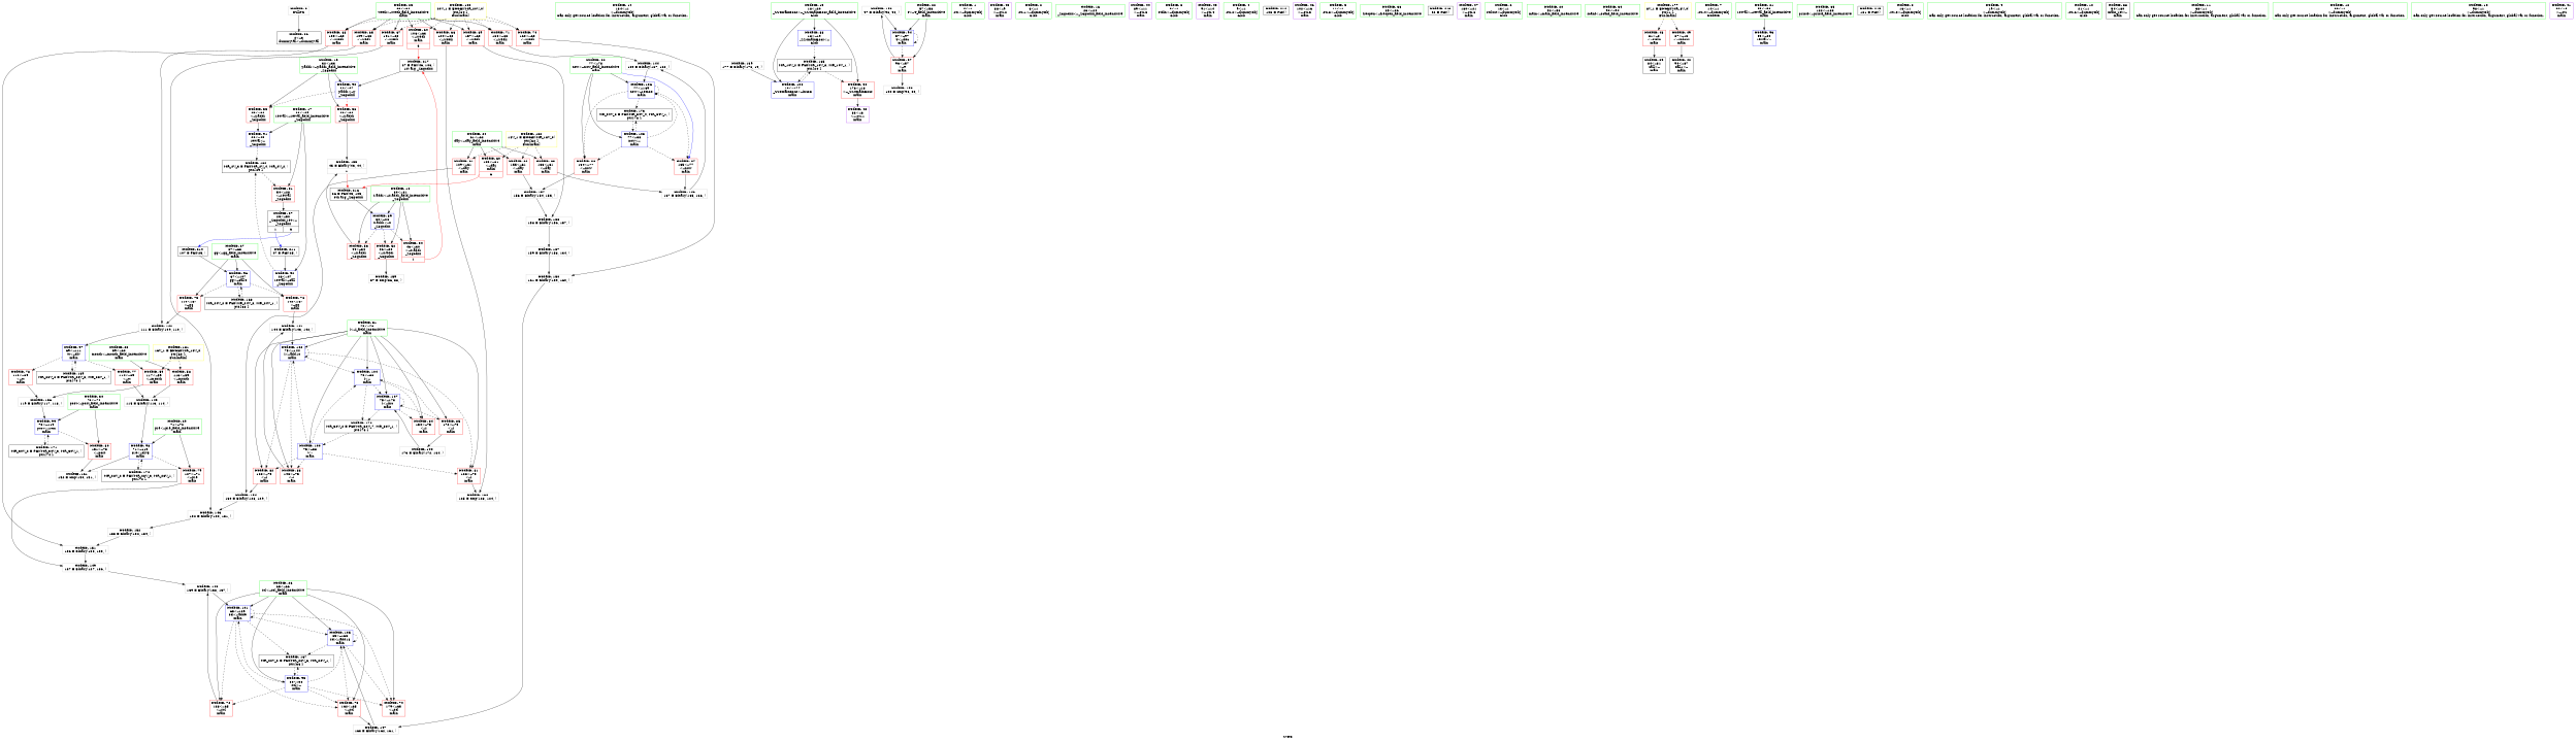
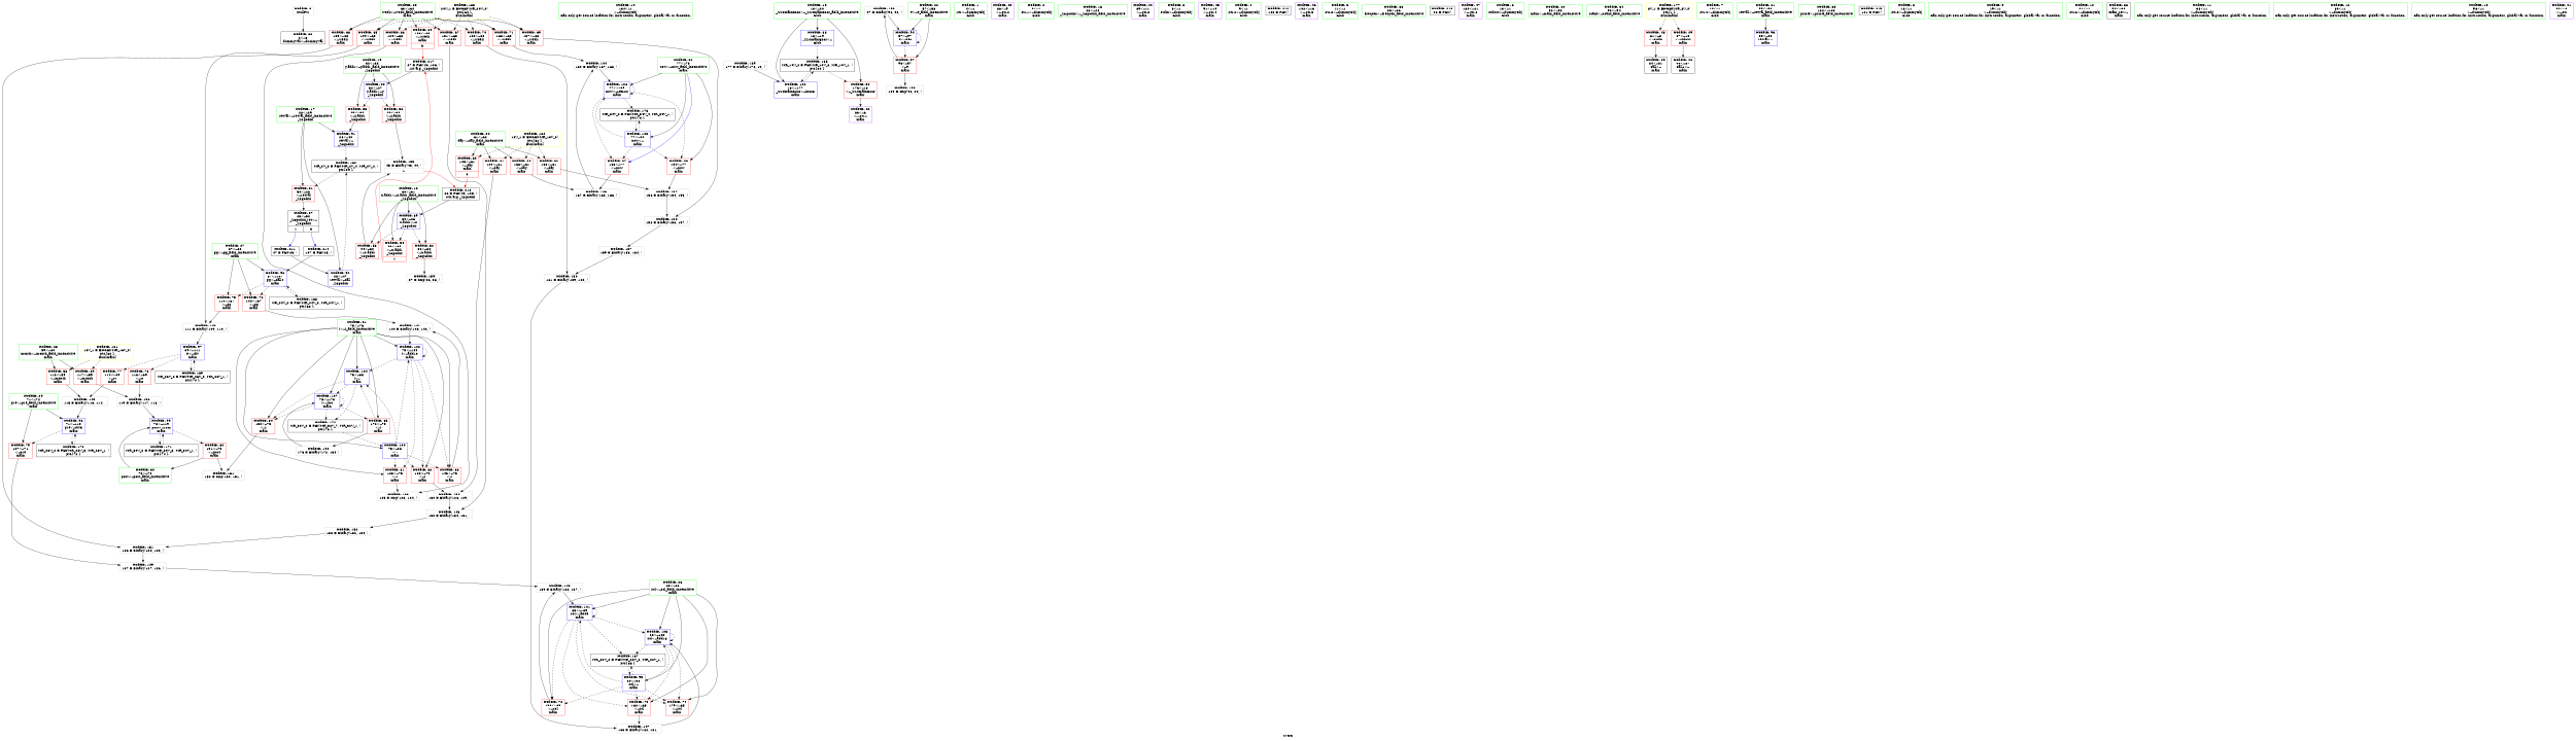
  digraph {
    label=SVFG
    node [color=red shape=record]
    edge [style=solid]
    n1 [color=grey label="{NodeID: 0\nNullPtr}"]
    n2 [color=black label="{NodeID: 36\n2\<--3\ndummyVal\<--dummyVal\n}"]
    n3 [color=blue label="{NodeID: 97\n69\<--111\ntt\<--div\nmain\n}"]
    n4 [label="{NodeID: 77\n114\<--69\n\<--tt\nmain\n}"]
    n5 [label="{NodeID: 78\n118\<--69\n\<--tt\nmain\n}"]
    n6 [color=black label="{NodeID: 169\nMR_26V_2 = PHI(MR_26V_3, MR_26V_1, )\npts\{70 \}\n}"]
    n7 [color=grey label="{NodeID: 145\n115 = Binary(113, 114, )\n}"]
    n8 [color=grey label="{NodeID: 156\n119 = Binary(117, 118, )\n}"]
    n9 [color=blue label="{NodeID: 98\n71\<--115\npre\<--div5\nmain\n}"]
    n10 [color=blue label="{NodeID: 99\n73\<--119\npost\<--rem\nmain\n}"]
    n11 [color=green label="{NodeID: 14\n134\<--1\n\<--dummyObj\nCan only get source location for instruction, argument, global var or function.}"]
    n12 [color=purple label="{NodeID: 42\n83\<--6\n\<--.str.1\nmain\n}"]
    n13 [color=grey label="{NodeID: 139\n177 = Binary(176, 19, )\n}"]
    n14 [color=blue label="{NodeID: 108\n18\<--177\n_ZZ4mainE2cs\<--inc23\nmain\n}"]
    n15 [color=black label="{NodeID: 165\nMR_10V_2 = PHI(MR_10V_3, MR_10V_1, )\npts\{20 \}\n}"]
    n16 [label="{NodeID: 50\n176\<--18\n\<--_ZZ4mainE2cs\nmain\n}"]
    n17 [label="{NodeID: 56\n43\<--32\n\<--y.addr\n_Z3gcdxx\n}"]
    n18 [color=grey label="{NodeID: 155\n45 = Binary(43, 44, )\n|{<s0>1}}"]
    n19 [color=black label="{NodeID: 216\n26 = PHI(45, 105, )\n0th arg _Z3gcdxx }"]
    n20 [color=blue label="{NodeID: 89\n30\<--26\nx.addr\<--x\n_Z3gcdxx\n}"]
    n21 [color=grey label="{NodeID: 153\n97 = Binary(96, 98, )\n}"]
    n22 [color=blue label="{NodeID: 94\n57\<--97\nT\<--dec\nmain\n}"]
    n23 [label="{NodeID: 57\n96\<--57\n\<--T\nmain\n}"]
    n24 [color=grey label="{NodeID: 158\n100 = cmp(96, 80, )\n}"]
    n25 [label="{NodeID: 70\n160\<--63\n\<--week\nmain\n}"]
    n26 [color=grey label="{NodeID: 150\n161 = Binary(159, 160, )\n}"]
    n27 [color=grey label="{NodeID: 147\n163 = Binary(162, 161, )\n}"]
    n28 [color=blue label="{NodeID: 105\n65\<--163\nsol\<--add18\nmain\n}"]
    n29 [color=black label="{NodeID: 167\nMR_22V_2 = PHI(MR_22V_6, MR_22V_1, )\npts\{66 \}\n}"]
    n30 [color=blue label="{NodeID: 95\n65\<--38\nsol\<--\nmain\n}"]
    n31 [label="{NodeID: 72\n138\<--65\n\<--sol\nmain\n}"]
    n32 [label="{NodeID: 73\n162\<--65\n\<--sol\nmain\n}"]
    n33 [color=blue label="{NodeID: 101\n65\<--139\nsol\<--add9\nmain\n}"]
    n34 [label="{NodeID: 74\n179\<--65\n\<--sol\nmain\n}"]
    n35 [color=grey label="{NodeID: 148\n139 = Binary(138, 137, )\n}"]
    n36 [label="{NodeID: 84\n150\<--75\n\<--i\nmain\n}"]
    n37 [color=grey label="{NodeID: 161\n152 = cmp(150, 151, )\n}"]
    n38 [color=green label="{NodeID: 1\n4\<--1\n.str\<--dummyObj\nGlob }"]
    n39 [color=yellow label="{NodeID: 181\n16V_1 = ENCHI(MR_16V_0)\npts\{60 \}\nFun[main]}" style=double]
    n40 [label="{NodeID: 58\n113\<--59\n\<--month\nmain\n}"]
    n41 [label="{NodeID: 59\n117\<--59\n\<--month\nmain\n}"]
    n42 [label="{NodeID: 79\n127\<--71\n\<--pre\nmain\n}"]
    n43 [color=black label="{NodeID: 170\nMR_28V_2 = PHI(MR_28V_3, MR_28V_1, )\npts\{72 \}\n}"]
    n44 [color=grey label="{NodeID: 149\n137 = Binary(127, 136, )\n}"]
    n45 [color=green label="{NodeID: 15\n18\<--20\n_ZZ4mainE2cs\<--_ZZ4mainE2cs_field_insensitive\nGlob }"]
    n46 [color=blue label="{NodeID: 88\n18\<--19\n_ZZ4mainE2cs\<--\nGlob }"]
    n47 [color=green label="{NodeID: 29\n71\<--72\npre\<--pre_field_insensitive\nmain\n}"]
    n48 [color=purple label="{NodeID: 43\n88\<--9\n\<--.str.2\nmain\n}"]
    n49 [color=grey label="{NodeID: 140\n173 = Binary(172, 134, )\n}"]
    n50 [color=blue label="{NodeID: 107\n75\<--173\ni\<--inc\nmain\n}"]
    n51 [label="{NodeID: 85\n172\<--75\n\<--i\nmain\n}"]
    n52 [color=black label="{NodeID: 172\nMR_32V_2 = PHI(MR_32V_7, MR_32V_1, )\npts\{76 \}\n}"]
    n53 [color=blue label="{NodeID: 104\n75\<--38\ni\<--\nmain\n}"]
    n54 [color=blue label="{NodeID: 100\n75\<--38\ni\<--\nmain\n}"]
    n55 [color=grey label="{NodeID: 154\n130 = Binary(128, 129, )\n}"]
    n56 [color=grey label="{NodeID: 143\n132 = Binary(130, 131, )\n}"]
    n57 [color=grey label="{NodeID: 152\n133 = Binary(132, 134, )\n}"]
    n58 [color=grey label="{NodeID: 151\n136 = Binary(133, 135, )\n}"]
    n59 [label="{NodeID: 71\n168\<--63\n\<--week\nmain\n}"]
    n60 [color=grey label="{NodeID: 144\n169 = Binary(167, 168, )\n}"]
    n61 [color=blue label="{NodeID: 106\n77\<--169\nnow\<--rem20\nmain\n}"]
    n62 [label="{NodeID: 86\n154\<--77\n\<--now\nmain\n}"]
    n63 [label="{NodeID: 87\n165\<--77\n\<--now\nmain\n}"]
    n64 [color=black label="{NodeID: 173\nMR_34V_2 = PHI(MR_34V_4, MR_34V_1, )\npts\{78 \}\n}"]
    n65 [color=black label="{NodeID: 168\nMR_24V_2 = PHI(MR_24V_3, MR_24V_1, )\npts\{68 \}\n}"]
    n66 [color=blue label="{NodeID: 96\n67\<--107\ngg\<--call4\nmain\n}"]
    n67 [label="{NodeID: 75\n110\<--67\n\<--gg\nmain\n}"]
    n68 [label="{NodeID: 76\n142\<--67\n\<--gg\nmain\n}"]
    n69 [color=grey label="{NodeID: 142\n111 = Binary(109, 110, )\n}"]
    n70 [color=grey label="{NodeID: 141\n144 = Binary(143, 142, )\n}"]
    n71 [color=green label="{NodeID: 2\n6\<--1\n.str.1\<--dummyObj\nGlob }"]
    n72 [color=yellow label="{NodeID: 182\n18V_1 = ENCHI(MR_18V_0)\npts\{62 \}\nFun[main]}" style=double]
    n73 [label="{NodeID: 60\n105\<--61\n\<--day\nmain\n|{<s0>6}}"]
    n74 [label="{NodeID: 61\n129\<--61\n\<--day\nmain\n}"]
    n75 [label="{NodeID: 62\n155\<--61\n\<--day\nmain\n}"]
    n76 [label="{NodeID: 63\n166\<--61\n\<--day\nmain\n}"]
    n77 [color=grey label="{NodeID: 157\n156 = Binary(154, 155, )\n}"]
    n78 [color=grey label="{NodeID: 146\n167 = Binary(165, 166, )\n}"]
    n79 [color=grey label="{NodeID: 138\n158 = Binary(156, 157, )\n}"]
    n80 [label="{NodeID: 80\n151\<--73\n\<--post\nmain\n}"]
    n81 [color=black label="{NodeID: 171\nMR_30V_2 = PHI(MR_30V_3, MR_30V_1, )\npts\{74 \}\n}"]
    n82 [color=green label="{NodeID: 16\n23\<--24\n_Z3gcdxx\<--_Z3gcdxx_field_insensitive\n}"]
    n83 [color=green label="{NodeID: 30\n73\<--74\npost\<--post_field_insensitive\nmain\n}"]
    n84 [color=purple label="{NodeID: 44\n89\<--11\n\<--.str.3\nmain\n}"]
    n85 [color=blue label="{NodeID: 102\n75\<--144\ni\<--add10\nmain\n}"]
    n86 [label="{NodeID: 81\n123\<--75\n\<--i\nmain\n}"]
    n87 [label="{NodeID: 82\n128\<--75\n\<--i\nmain\n}"]
    n88 [label="{NodeID: 83\n143\<--75\n\<--i\nmain\n}"]
    n89 [color=grey label="{NodeID: 160\n125 = cmp(123, 124, )\n}"]
    n90 [label="{NodeID: 52\n36\<--30\n\<--x.addr\n_Z3gcdxx\n}"]
    n91 [label="{NodeID: 53\n44\<--30\n\<--x.addr\n_Z3gcdxx\n}"]
    n92 [label="{NodeID: 54\n46\<--30\n\<--x.addr\n_Z3gcdxx\n|{<s0>1}}"]
    n93 [color=grey label="{NodeID: 137\n159 = Binary(158, 134, )\n}"]
    n94 [color=green label="{NodeID: 3\n8\<--1\nstdin\<--dummyObj\nGlob }"]
    n95 [color=yellow label="{NodeID: 183\n20V_1 = ENCHI(MR_20V_0)\npts\{64 \}\nFun[main]}" style=double]
    n96 [label="{NodeID: 64\n106\<--63\n\<--week\nmain\n|{<s0>6}}"]
    n97 [label="{NodeID: 65\n109\<--63\n\<--week\nmain\n}"]
    n98 [label="{NodeID: 66\n124\<--63\n\<--week\nmain\n}"]
    n99 [label="{NodeID: 67\n131\<--63\n\<--week\nmain\n}"]
    n100 [label="{NodeID: 68\n135\<--63\n\<--week\nmain\n}"]
    n101 [label="{NodeID: 69\n157\<--63\n\<--week\nmain\n}"]
    n102 [color=black label="{NodeID: 217\n27 = PHI(46, 106, )\n1st arg _Z3gcdxx }"]
    n103 [color=blue label="{NodeID: 90\n32\<--27\ny.addr\<--y\n_Z3gcdxx\n}"]
    n104 [color=green label="{NodeID: 17\n28\<--29\nretval\<--retval_field_insensitive\n_Z3gcdxx\n}"]
    n105 [label="{NodeID: 51\n50\<--28\n\<--retval\n_Z3gcdxx\n}"]
    n106 [color=blue label="{NodeID: 91\n28\<--40\nretval\<--\n_Z3gcdxx\n}"]
    n107 [color=blue label="{NodeID: 92\n28\<--47\nretval\<--call\n_Z3gcdxx\n}"]
    n108 [color=black label="{NodeID: 37\n25\<--50\n_Z3gcdxx_ret\<--\n_Z3gcdxx\n|{<s0>1|<s1>6}}"]
    n109 [color=black label="{NodeID: 162\nMR_2V_3 = PHI(MR_2V_4, MR_2V_2, )\npts\{29 \}\n}"]
    n110 [color=black label="{NodeID: 211\n47 = PHI(25, )\n}"]
    n111 [color=black label="{NodeID: 214\n107 = PHI(25, )\n}"]
    n112 [color=green label="{NodeID: 31\n75\<--76\ni\<--i_field_insensitive\nmain\n}"]
    n113 [color=purple label="{NodeID: 45\n91\<--14\n\<--.str.4\nmain\n}"]
    n114 [color=green label="{NodeID: 4\n9\<--1\n.str.2\<--dummyObj\nGlob }"]
    n115 [color=green label="{NodeID: 18\n30\<--31\nx.addr\<--x.addr_field_insensitive\n_Z3gcdxx\n}"]
    n116 [color=grey label="{NodeID: 159\n37 = cmp(36, 38, )\n}"]
    n117 [color=green label="{NodeID: 32\n77\<--78\nnow\<--now_field_insensitive\nmain\n}"]
    n118 [color=blue label="{NodeID: 103\n77\<--38\nnow\<--\nmain\n}"]
    n119 [color=black label="{NodeID: 212\n103 = PHI()\n}"]
    n120 [color=purple label="{NodeID: 46\n102\<--16\n\<--.str.5\nmain\n}"]
    n121 [color=green label="{NodeID: 5\n11\<--1\n.str.3\<--dummyObj\nGlob }"]
    n122 [color=green label="{NodeID: 19\n32\<--33\ny.addr\<--y.addr_field_insensitive\n_Z3gcdxx\n}"]
    n123 [label="{NodeID: 55\n40\<--32\n\<--y.addr\n_Z3gcdxx\n}"]
    n124 [color=green label="{NodeID: 33\n85\<--86\nfreopen\<--freopen_field_insensitive\n}"]
    n125 [color=black label="{NodeID: 213\n92 = PHI()\n}"]
    n126 [color=purple label="{NodeID: 47\n180\<--21\n\<--.str.6\nmain\n}"]
    n127 [color=green label="{NodeID: 6\n13\<--1\nstdout\<--dummyObj\nGlob }"]
    n128 [color=green label="{NodeID: 20\n52\<--53\nmain\<--main_field_insensitive\n}"]
    n129 [color=green label="{NodeID: 34\n93\<--94\nscanf\<--scanf_field_insensitive\n}"]
    n130 [label="{NodeID: 48\n81\<--8\n\<--stdin\nmain\n}"]
    n131 [color=black label="{NodeID: 39\n84\<--81\ncall\<--\nmain\n}"]
-   n132 [color=green label="{NodeID: 7\n14\<--1\n.str.4\<--dummyObj\nNodeID }"]
+   n132 [color=green label="{NodeID: 7\n14\<--1\n.str.4\<--dummyObj\nGlob }"]
    n133 [color=green label="{NodeID: 21\n55\<--56\nretval\<--retval_field_insensitive\nmain\n}"]
    n134 [color=blue label="{NodeID: 93\n55\<--80\nretval\<--\nmain\n}"]
    n135 [color=green label="{NodeID: 35\n182\<--183\nprintf\<--printf_field_insensitive\n}"]
    n136 [color=black label="{NodeID: 215\n181 = PHI()\n}"]
    n137 [label="{NodeID: 49\n87\<--13\n\<--stdout\nmain\n}"]
    n138 [color=black label="{NodeID: 40\n90\<--87\ncall1\<--\nmain\n}"]
    n139 [color=green label="{NodeID: 8\n16\<--1\n.str.5\<--dummyObj\nGlob }"]
    n140 [color=green label="{NodeID: 22\n57\<--58\nT\<--T_field_insensitive\nmain\n}"]
    n141 [color=green label="{NodeID: 9\n19\<--1\n\<--dummyObj\nCan only get source location for instruction, argument, global var or function.}"]
    n142 [color=green label="{NodeID: 23\n59\<--60\nmonth\<--month_field_insensitive\nmain\n}"]
    n143 [color=green label="{NodeID: 10\n21\<--1\n.str.6\<--dummyObj\nGlob }"]
    n144 [color=green label="{NodeID: 24\n61\<--62\nday\<--day_field_insensitive\nmain\n}"]
    n145 [color=black label="{NodeID: 38\n54\<--80\nmain_ret\<--\nmain\n}"]
    n146 [color=yellow label="{NodeID: 177\n8V_1 = ENCHI(MR_8V_0)\npts\{1 \}\nFun[main]}" style=double]
    n147 [color=green label="{NodeID: 11\n38\<--1\n\<--dummyObj\nCan only get source location for instruction, argument, global var or function.}"]
    n148 [color=green label="{NodeID: 25\n63\<--64\nweek\<--week_field_insensitive\nmain\n}"]
    n149 [color=green label="{NodeID: 12\n80\<--1\n\<--dummyObj\nCan only get source location for instruction, argument, global var or function.}"]
    n150 [color=green label="{NodeID: 26\n65\<--66\nsol\<--sol_field_insensitive\nmain\n}"]
    n151 [color=green label="{NodeID: 13\n98\<--1\n\<--dummyObj\nCan only get source location for instruction, argument, global var or function.}"]
    n152 [color=green label="{NodeID: 27\n67\<--68\ngg\<--gg_field_insensitive\nmain\n}"]
    n153 [color=purple label="{NodeID: 41\n82\<--4\n\<--.str\nmain\n}"]
    n1 -> n2
    n3 -> n4 [style=dashed]
    n3 -> n5 [style=dashed]
    n3 -> n6 [style=dashed]
    n4 -> n7
    n5 -> n8
    n6 -> n3 [style=dashed]
    n7 -> n9
    n8 -> n10
    n9 -> n42 [style=dashed]
    n9 -> n43 [style=dashed]
    n10 -> n80 [style=dashed]
    n10 -> n81 [style=dashed]
    n13 -> n14
    n14 -> n15 [style=dashed]
    n15 -> n14 [style=dashed]
    n15 -> n16 [style=dashed]
    n16 -> n12
    n17 -> n18
    n18 -> n19 [color=red tailport=s0]
    n19 -> n20
    n20 -> n90 [style=dashed]
    n20 -> n91 [style=dashed]
    n20 -> n92 [style=dashed]
    n21 -> n22
    n22 -> n22 [style=dashed]
    n22 -> n23 [style=dashed]
    n23 -> n21
    n23 -> n24
    n25 -> n26
    n26 -> n27
    n27 -> n28
    n28 -> n28 [style=dashed]
    n28 -> n29 [style=dashed]
    n28 -> n32 [style=dashed]
    n28 -> n34 [style=dashed]
    n29 -> n30 [style=dashed]
    n30 -> n28 [style=dashed]
    n30 -> n29 [style=dashed]
    n30 -> n31 [style=dashed]
    n30 -> n32 [style=dashed]
    n30 -> n33 [style=dashed]
    n30 -> n34 [style=dashed]
    n31 -> n35
    n32 -> n27
    n33 -> n28 [style=dashed]
    n33 -> n29 [style=dashed]
    n33 -> n31 [style=dashed]
    n33 -> n32 [style=dashed]
    n33 -> n33 [style=dashed]
    n33 -> n34 [style=dashed]
    n35 -> n33
-   n9 -> n37
+   n36 -> n37
    n39 -> n40 [style=dashed]
    n39 -> n41 [style=dashed]
    n40 -> n7
    n41 -> n8
    n42 -> n44
    n43 -> n9 [style=dashed]
    n44 -> n35
    n45 -> n14
    n45 -> n16
    n45 -> n46
    n46 -> n15 [style=dashed]
    n47 -> n9
    n47 -> n42
    n49 -> n50
    n50 -> n36 [style=dashed]
    n50 -> n50 [style=dashed]
    n50 -> n51 [style=dashed]
    n50 -> n52 [style=dashed]
    n51 -> n49
    n51 -> n53 [style=dashed]
    n52 -> n54 [style=dashed]
    n53 -> n36 [style=dashed]
    n53 -> n50 [style=dashed]
    n53 -> n52 [style=dashed]
    n54 -> n53 [style=dashed]
    n54 -> n85 [style=dashed]
    n54 -> n86 [style=dashed]
    n54 -> n87 [style=dashed]
    n54 -> n88 [style=dashed]
    n55 -> n56
    n56 -> n57
    n57 -> n58
    n58 -> n44
    n59 -> n60
    n60 -> n61
    n61 -> n61 [style=dashed]
    n61 -> n62 [style=dashed]
    n61 -> n63 [style=dashed]
    n61 -> n64 [style=dashed]
    n62 -> n77
    n63 -> n78
    n64 -> n118 [style=dashed]
    n65 -> n66 [style=dashed]
    n66 -> n65 [style=dashed]
    n66 -> n67 [style=dashed]
    n66 -> n68 [style=dashed]
    n67 -> n69
    n68 -> n70
    n69 -> n3
    n70 -> n85
    n72 -> n73 [style=dashed]
    n72 -> n74 [style=dashed]
    n72 -> n75 [style=dashed]
    n72 -> n76 [style=dashed]
    n73 -> n19 [color=red tailport=s0]
    n74 -> n55
    n75 -> n77
    n76 -> n78
    n77 -> n79
    n78 -> n60
    n79 -> n93
    n80 -> n37
    n81 -> n10 [style=dashed]
    n83 -> n10
-   n83 -> n80
+   n80 -> n83
    n85 -> n53 [style=dashed]
    n85 -> n85 [style=dashed]
    n85 -> n86 [style=dashed]
    n85 -> n87 [style=dashed]
    n85 -> n88 [style=dashed]
    n86 -> n89
    n87 -> n55
    n88 -> n70
    n90 -> n116
    n91 -> n18
    n92 -> n102 [color=red tailport=s0]
    n93 -> n26
    n95 -> n25 [style=dashed]
    n95 -> n59 [style=dashed]
    n95 -> n96 [style=dashed]
    n95 -> n97 [style=dashed]
    n95 -> n98 [style=dashed]
    n95 -> n99 [style=dashed]
    n95 -> n100 [style=dashed]
    n95 -> n101 [style=dashed]
    n96 -> n102 [color=red tailport=s0]
    n97 -> n69
    n98 -> n89
    n99 -> n56
    n100 -> n58
    n101 -> n79
    n102 -> n103
-   n103 -> n17 [style=dashed color=red]
+   n103 -> n17 [style=dashed]
    n103 -> n123 [style=dashed]
    n104 -> n105
    n104 -> n106
    n104 -> n107
    n105 -> n108
    n106 -> n109 [style=dashed]
    n107 -> n109 [style=dashed]
    n108 -> n110 [color=blue tailport=s0]
    n108 -> n111 [color=blue tailport=s1]
    n109 -> n105 [style=dashed]
    n110 -> n107
    n111 -> n66
    n112 -> n36
    n112 -> n50
    n112 -> n51
    n112 -> n53
    n112 -> n54
    n112 -> n85
    n112 -> n86
    n112 -> n87
    n112 -> n88
    n115 -> n20
    n115 -> n90
    n115 -> n91
    n115 -> n92
    n117 -> n61
    n117 -> n62
    n117 -> n63 [color=blue]
    n117 -> n118
    n118 -> n61 [style=dashed]
    n118 -> n62 [style=dashed]
    n118 -> n63 [style=dashed]
    n118 -> n64 [style=dashed]
    n122 -> n17
    n122 -> n103
    n122 -> n123
    n123 -> n106
    n130 -> n131
    n133 -> n134
    n137 -> n138
    n140 -> n22
    n140 -> n23
    n142 -> n40
    n142 -> n41
    n144 -> n73
    n144 -> n74
    n144 -> n75
    n144 -> n76
    n146 -> n130 [style=dashed]
    n146 -> n137 [style=dashed]
    n148 -> n25 [style=dashed]
    n148 -> n59
    n148 -> n96
    n148 -> n97
    n148 -> n98
    n148 -> n99
    n148 -> n100
    n148 -> n101
    n150 -> n28
    n150 -> n30
    n150 -> n31
    n150 -> n32
    n150 -> n33
    n150 -> n34
    n152 -> n66
    n152 -> n67
    n152 -> n68
  }
